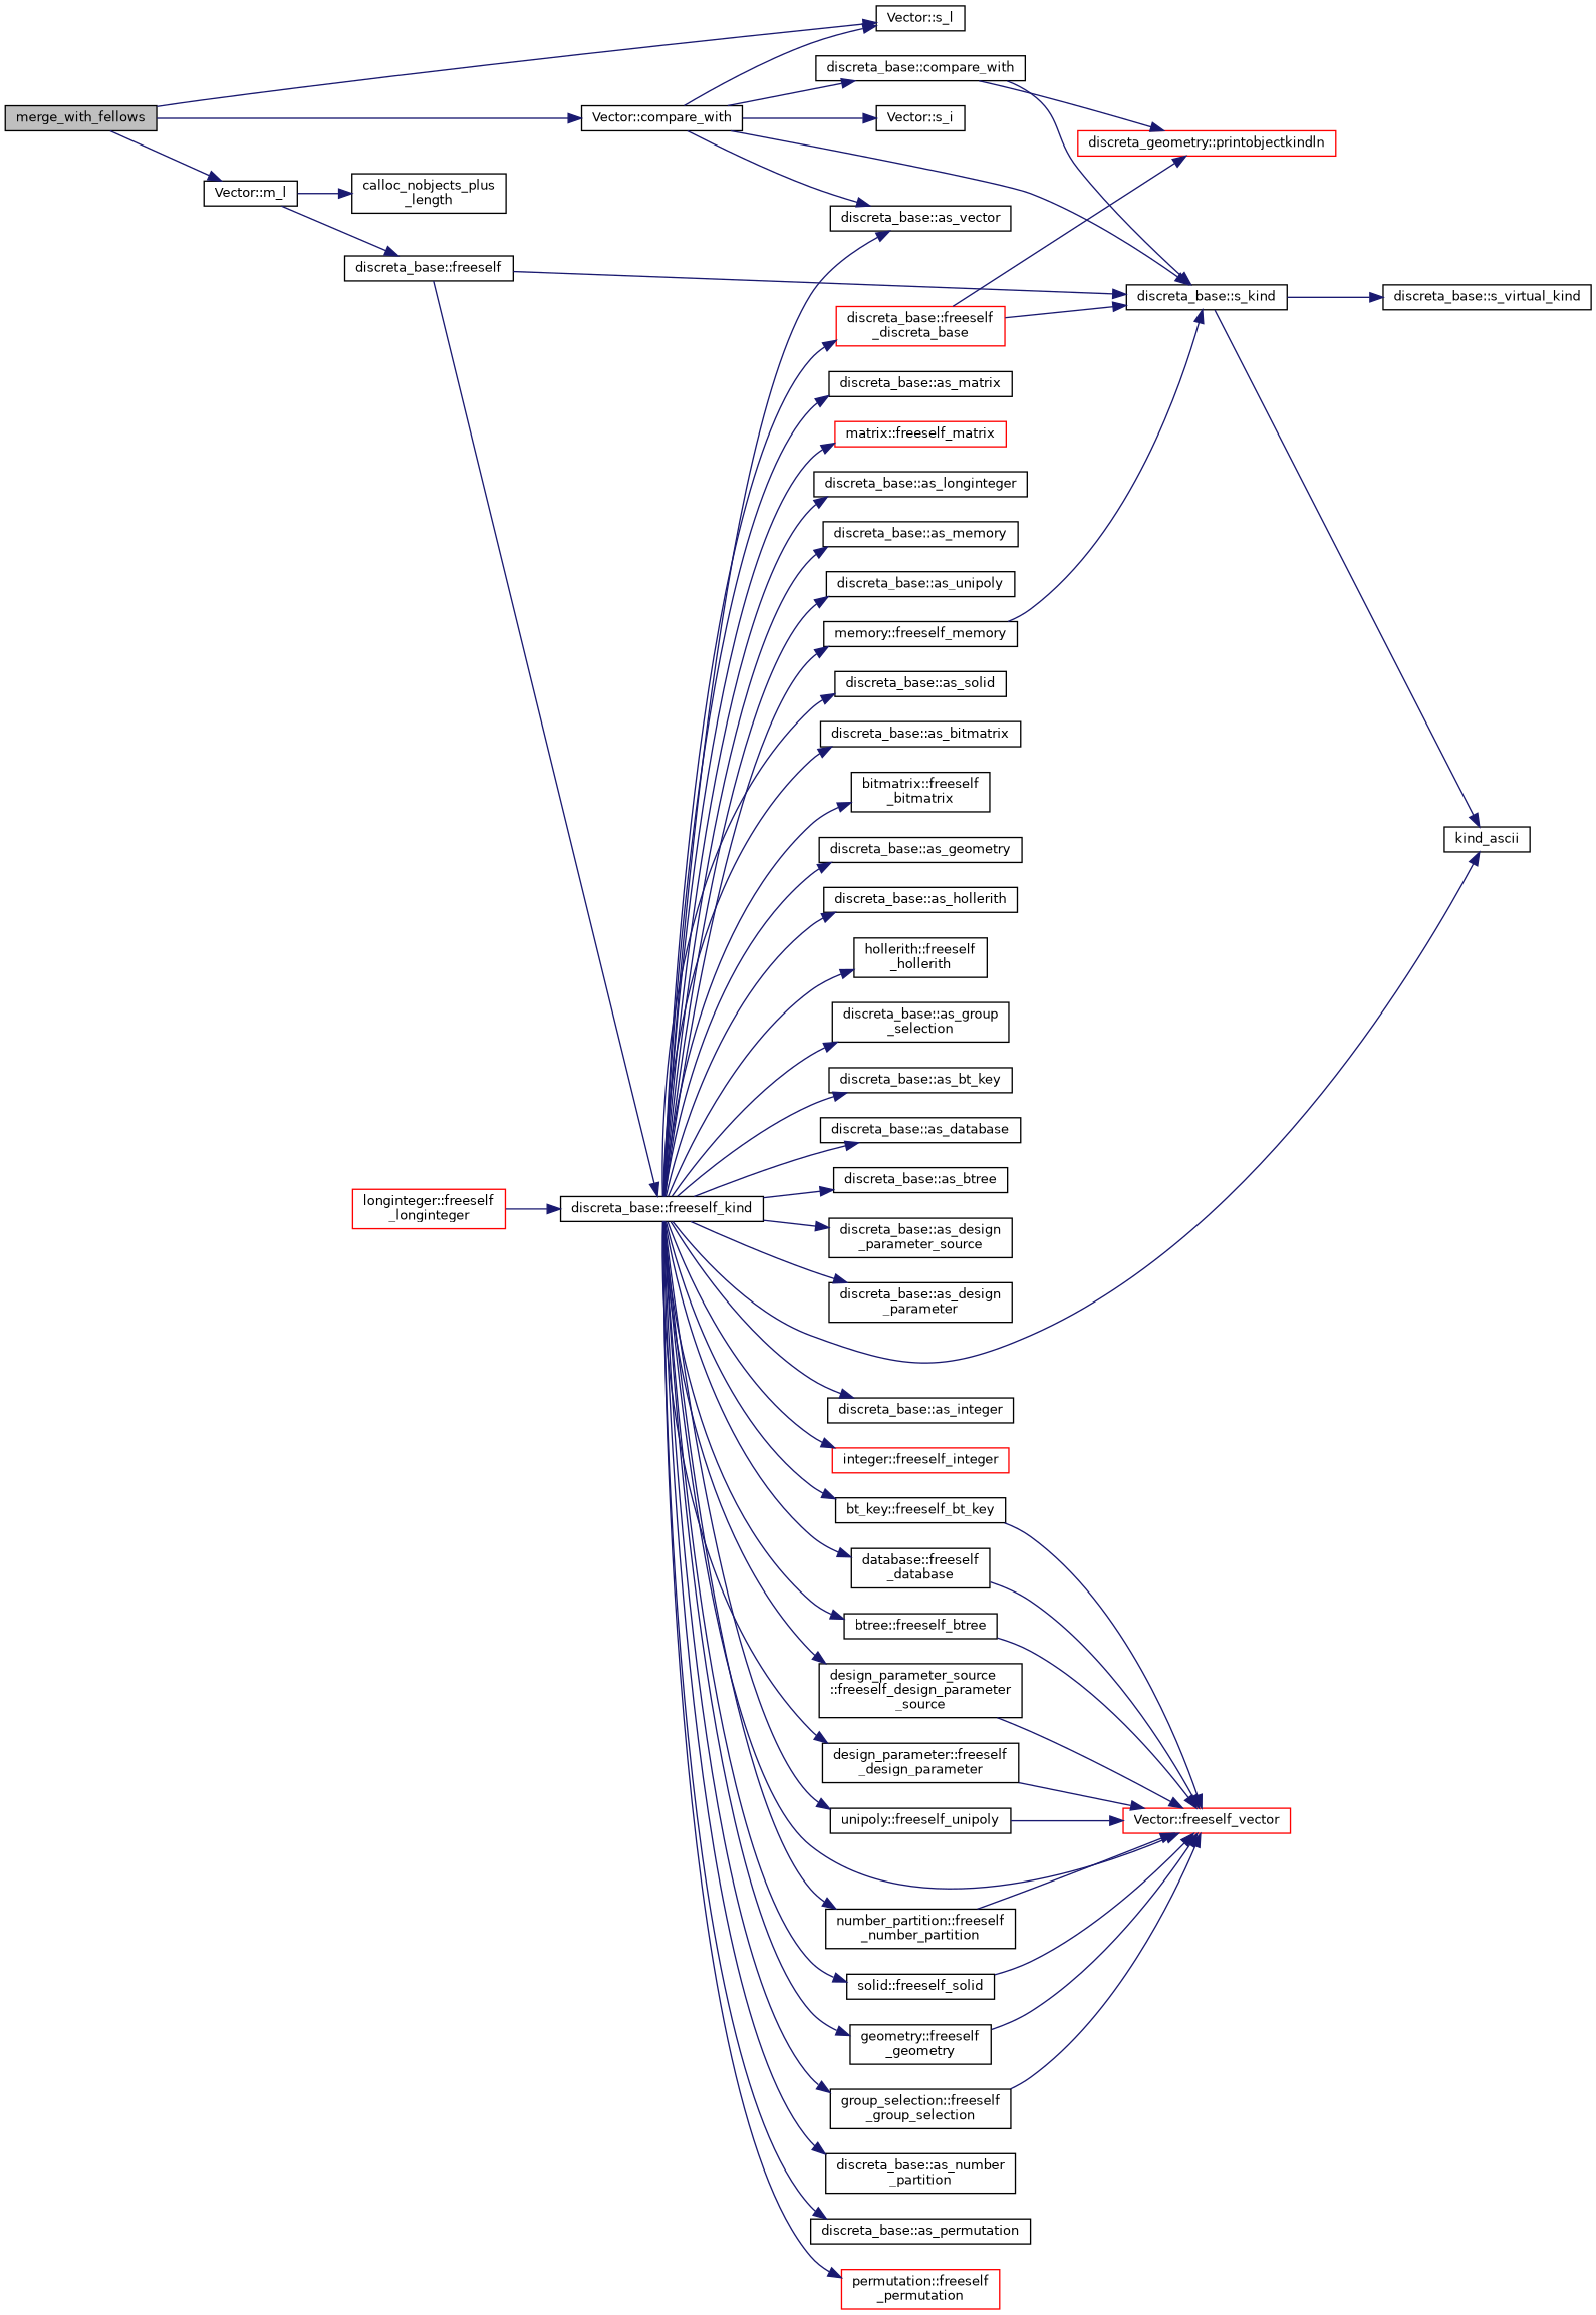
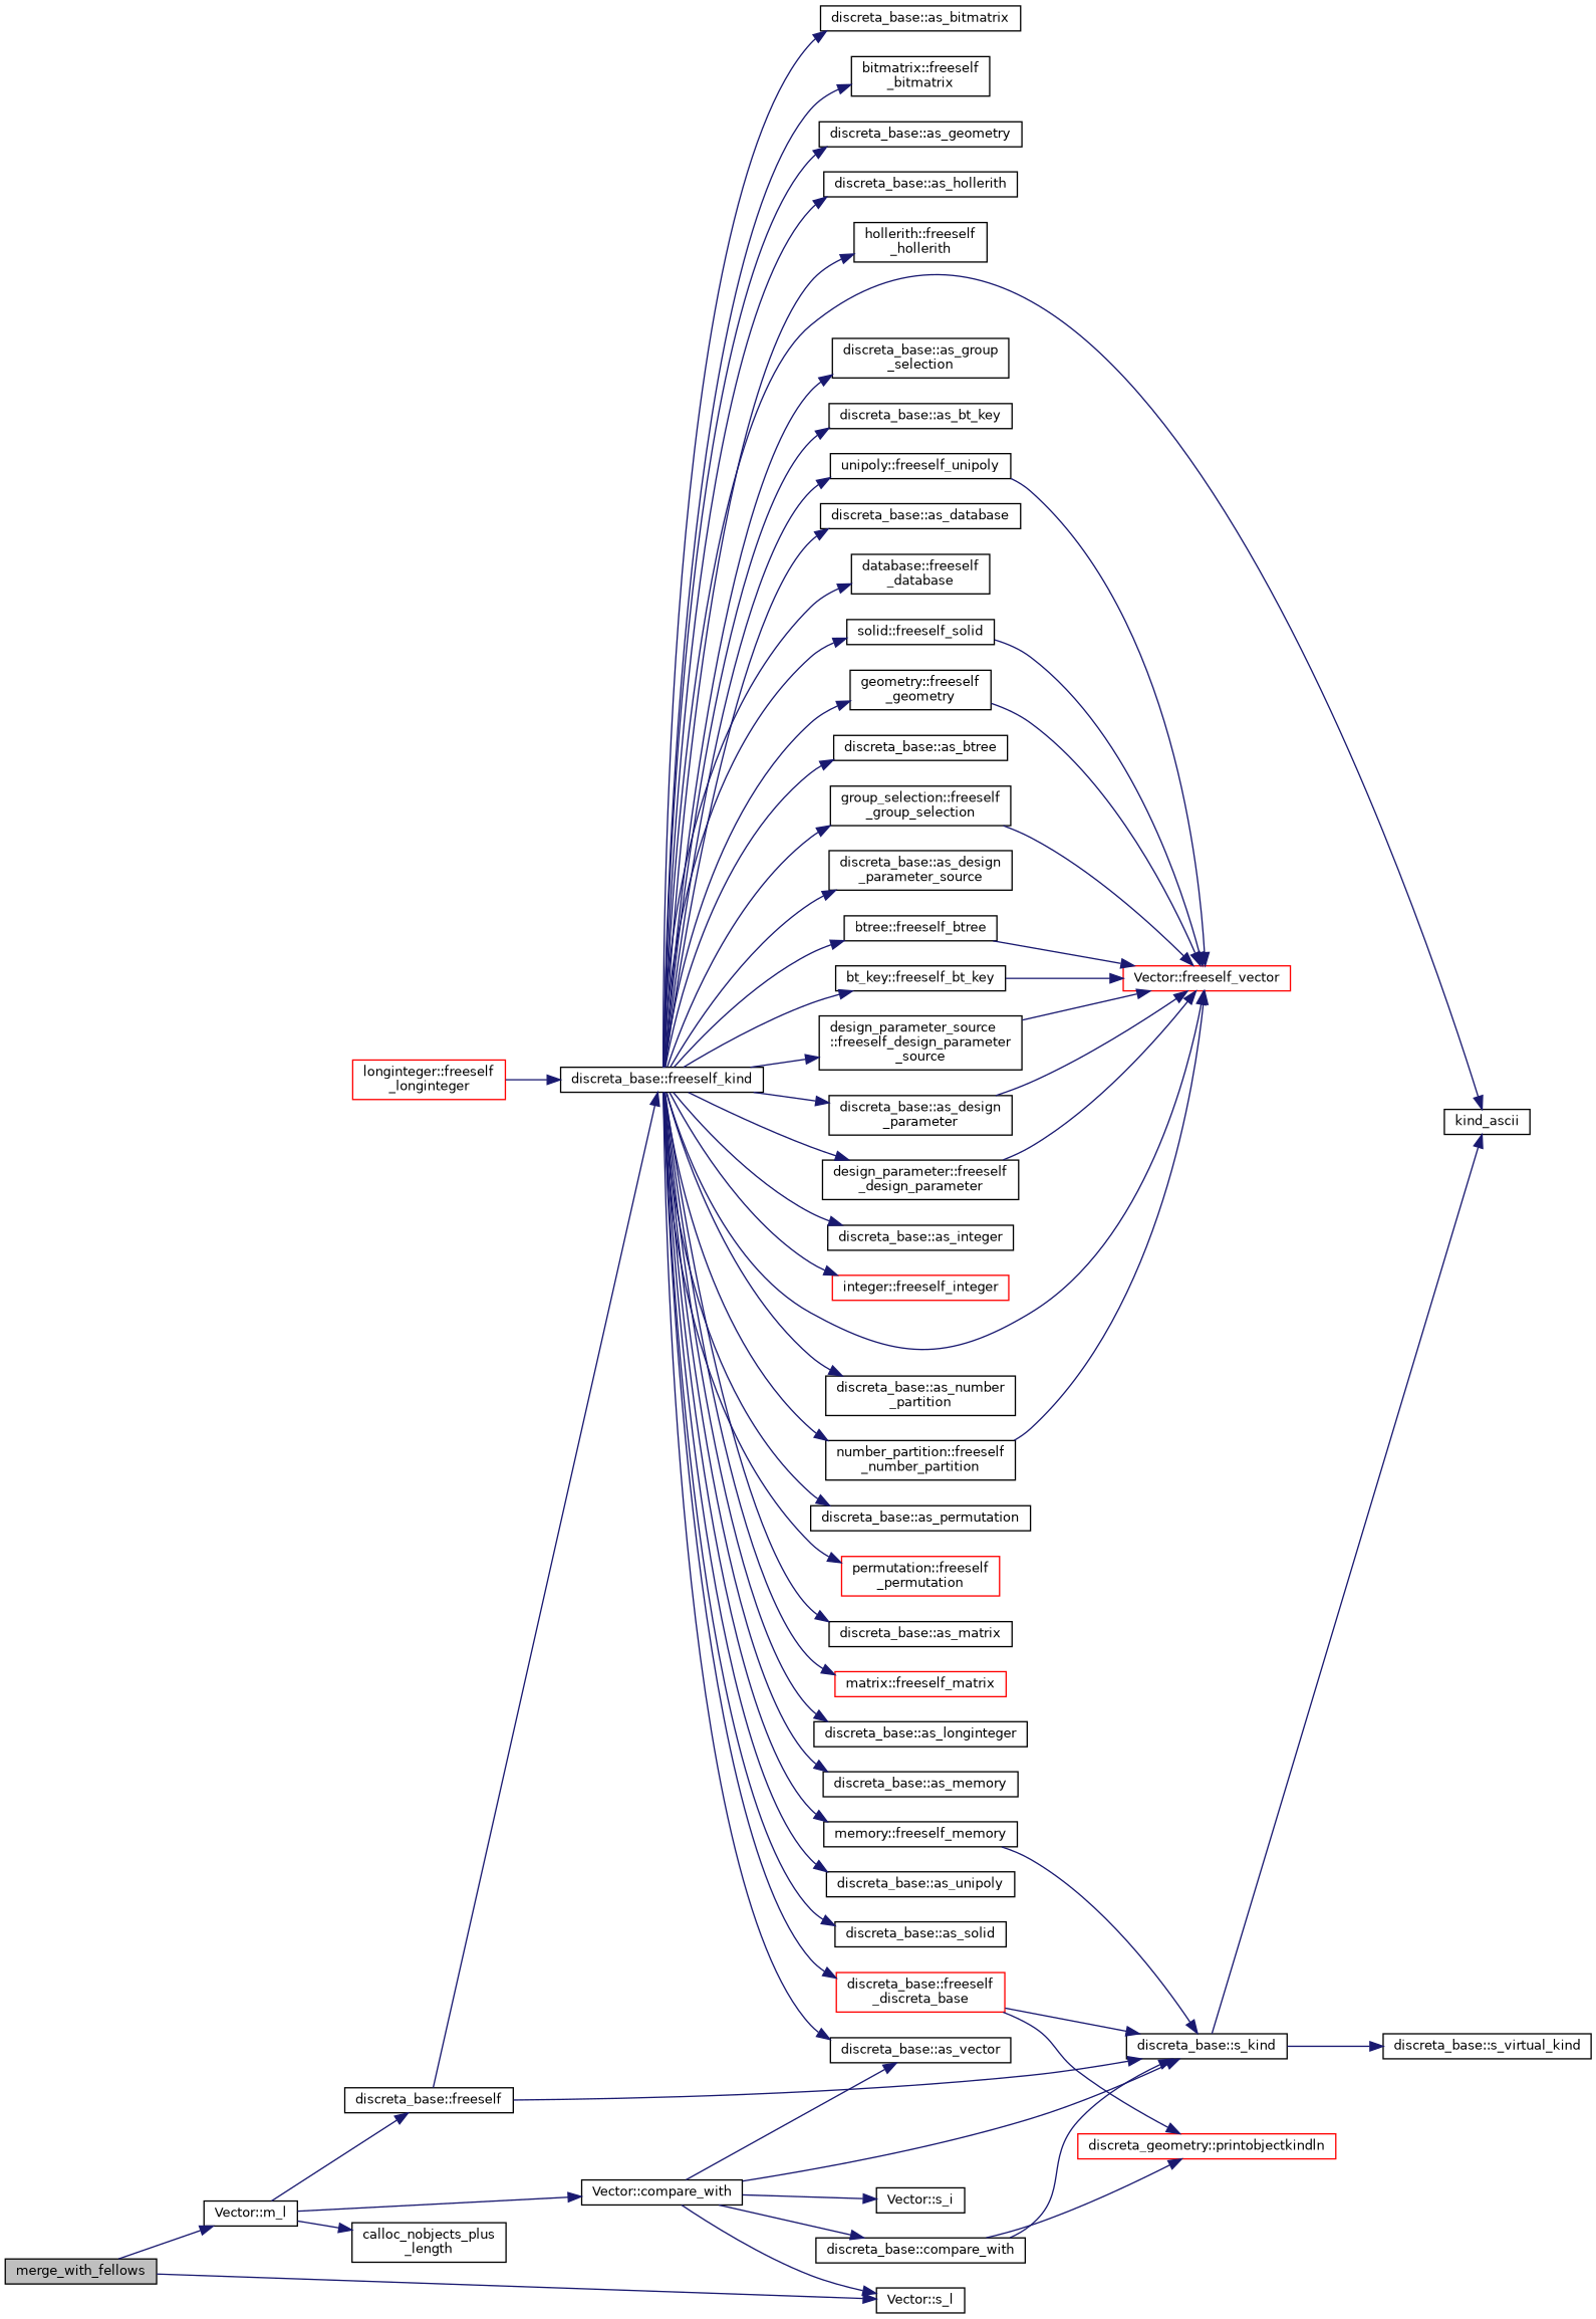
  digraph {
    rankdir=LR
    node [color=black fillcolor=white fontname=Helvetica fontsize=10 shape=record style=filled]
    edge [color=midnightblue fontname=Helvetica fontsize=10 labelfontname=Helvetica labelfontsize=10 style=solid]
    n1 [fillcolor=grey75 fontcolor=black height=0.2 label=merge_with_fellows width=0.4]
    n2 [height=0.2 label="Vector::s_l" width=0.4]
    n3 [height=0.2 label="Vector::m_l" width=0.4]
    n4 [height=0.2 label="Vector::compare_with" width=0.4]
    n5 [height=0.2 label="discreta_base::freeself" width=0.4]
    n6 [height=0.2 label="calloc_nobjects_plus\l_length" width=0.4]
    n7 [height=0.2 label="discreta_base::s_kind" width=0.4]
    n8 [height=0.2 label="discreta_base::as_vector" width=0.4]
    n9 [height=0.2 label="Vector::s_i" width=0.4]
    n10 [height=0.2 label="discreta_base::compare_with" width=0.4]
    n11 [height=0.2 label="discreta_base::freeself_kind" width=0.4]
    n12 [color=red height=0.2 label="discreta_base::freeself\l_discreta_base" width=0.4]
    n13 [height=0.2 label=kind_ascii width=0.4]
    n14 [height=0.2 label="discreta_base::as_integer" width=0.4]
    n15 [color=red height=0.2 label="integer::freeself_integer" width=0.4]
    n16 [color=red height=0.2 label="Vector::freeself_vector" width=0.4]
    n17 [height=0.2 label="discreta_base::as_number\l_partition" width=0.4]
    n18 [height=0.2 label="number_partition::freeself\l_number_partition" width=0.4]
    n19 [height=0.2 label="discreta_base::as_permutation" width=0.4]
    n20 [color=red height=0.2 label="permutation::freeself\l_permutation" width=0.4]
    n21 [height=0.2 label="discreta_base::as_matrix" width=0.4]
    n22 [color=red height=0.2 label="matrix::freeself_matrix" width=0.4]
    n23 [height=0.2 label="discreta_base::as_longinteger" width=0.4]
    n24 [height=0.2 label="discreta_base::as_memory" width=0.4]
    n25 [height=0.2 label="memory::freeself_memory" width=0.4]
    n26 [height=0.2 label="discreta_base::as_unipoly" width=0.4]
    n27 [height=0.2 label="unipoly::freeself_unipoly" width=0.4]
    n28 [height=0.2 label="discreta_base::as_solid" width=0.4]
    n29 [height=0.2 label="solid::freeself_solid" width=0.4]
    n30 [height=0.2 label="discreta_base::as_bitmatrix" width=0.4]
    n31 [height=0.2 label="bitmatrix::freeself\l_bitmatrix" width=0.4]
    n32 [height=0.2 label="discreta_base::as_geometry" width=0.4]
    n33 [height=0.2 label="geometry::freeself\l_geometry" width=0.4]
    n34 [height=0.2 label="discreta_base::as_hollerith" width=0.4]
    n35 [height=0.2 label="hollerith::freeself\l_hollerith" width=0.4]
    n36 [height=0.2 label="discreta_base::as_group\l_selection" width=0.4]
    n37 [height=0.2 label="group_selection::freeself\l_group_selection" width=0.4]
    n38 [height=0.2 label="discreta_base::as_bt_key" width=0.4]
    n39 [height=0.2 label="bt_key::freeself_bt_key" width=0.4]
    n40 [height=0.2 label="discreta_base::as_database" width=0.4]
    n41 [height=0.2 label="database::freeself\l_database" width=0.4]
    n42 [height=0.2 label="discreta_base::as_btree" width=0.4]
    n43 [height=0.2 label="btree::freeself_btree" width=0.4]
    n44 [height=0.2 label="discreta_base::as_design\l_parameter_source" width=0.4]
    n45 [height=0.2 label="design_parameter_source\l::freeself_design_parameter\l_source" width=0.4]
    n46 [height=0.2 label="discreta_base::as_design\l_parameter" width=0.4]
    n47 [height=0.2 label="design_parameter::freeself\l_design_parameter" width=0.4]
    n48 [height=0.2 label="discreta_base::s_virtual_kind" width=0.4]
    n49 [color=red height=0.2 label="discreta_geometry::printobjectkindln" width=0.4]
    n50 [color=red height=0.2 label="longinteger::freeself\l_longinteger" width=0.4]
    n1 -> n2
    n1 -> n3
-   n1 -> n4
+   n3 -> n4
    n3 -> n5
    n3 -> n6
    n4 -> n2
    n4 -> n7
    n4 -> n8
    n4 -> n9
    n4 -> n10
    n5 -> n7
    n5 -> n11
    n7 -> n13
    n7 -> n48
    n10 -> n7
    n10 -> n49
    n11 -> n8
    n11 -> n12
    n11 -> n13
    n11 -> n14
    n11 -> n15
    n11 -> n16
    n11 -> n17
    n11 -> n18
    n11 -> n19
    n11 -> n20
    n11 -> n21
    n11 -> n22
    n11 -> n23
    n11 -> n24
    n11 -> n25
    n11 -> n26
    n11 -> n27
    n11 -> n28
    n11 -> n29
    n11 -> n30
    n11 -> n31
    n11 -> n32
    n11 -> n33
    n11 -> n34
    n11 -> n35
    n11 -> n36
    n11 -> n37
    n11 -> n38
    n11 -> n39
    n11 -> n40
    n11 -> n41
    n11 -> n42
    n11 -> n43
    n11 -> n44
    n11 -> n45
    n11 -> n46
    n11 -> n47
    n12 -> n7
    n12 -> n49
    n18 -> n16
    n25 -> n7
    n27 -> n16
    n29 -> n16
    n33 -> n16
    n37 -> n16
    n39 -> n16
-   n41 -> n16
+   n46 -> n16
    n43 -> n16
    n45 -> n16
    n47 -> n16
    n50 -> n11
  }
